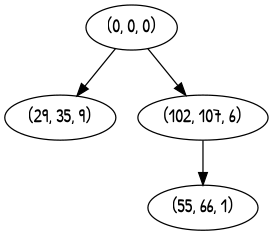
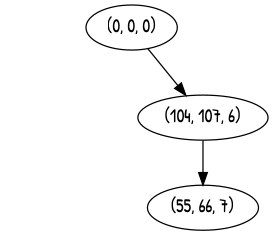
  digraph {
    fontname="Patrick Hand"
    node [fontname="Patrick Hand"]
    edge [fontname="Patrick Hand"]
    "(0, 0, 0)"
-   "(29, 35, 9)"
-   "(102, 107, 6)"
-   "(55, 66, 7)" [label="(55, 66, 1)"]
-   "(0, 0, 0)" -> "(29, 35, 9)"
+   "(102, 107, 6)" [label="(104, 107, 6)"]
+   "(55, 66, 7)"
    "(0, 0, 0)" -> "(102, 107, 6)"
    "(102, 107, 6)" -> "(55, 66, 7)"
  }
